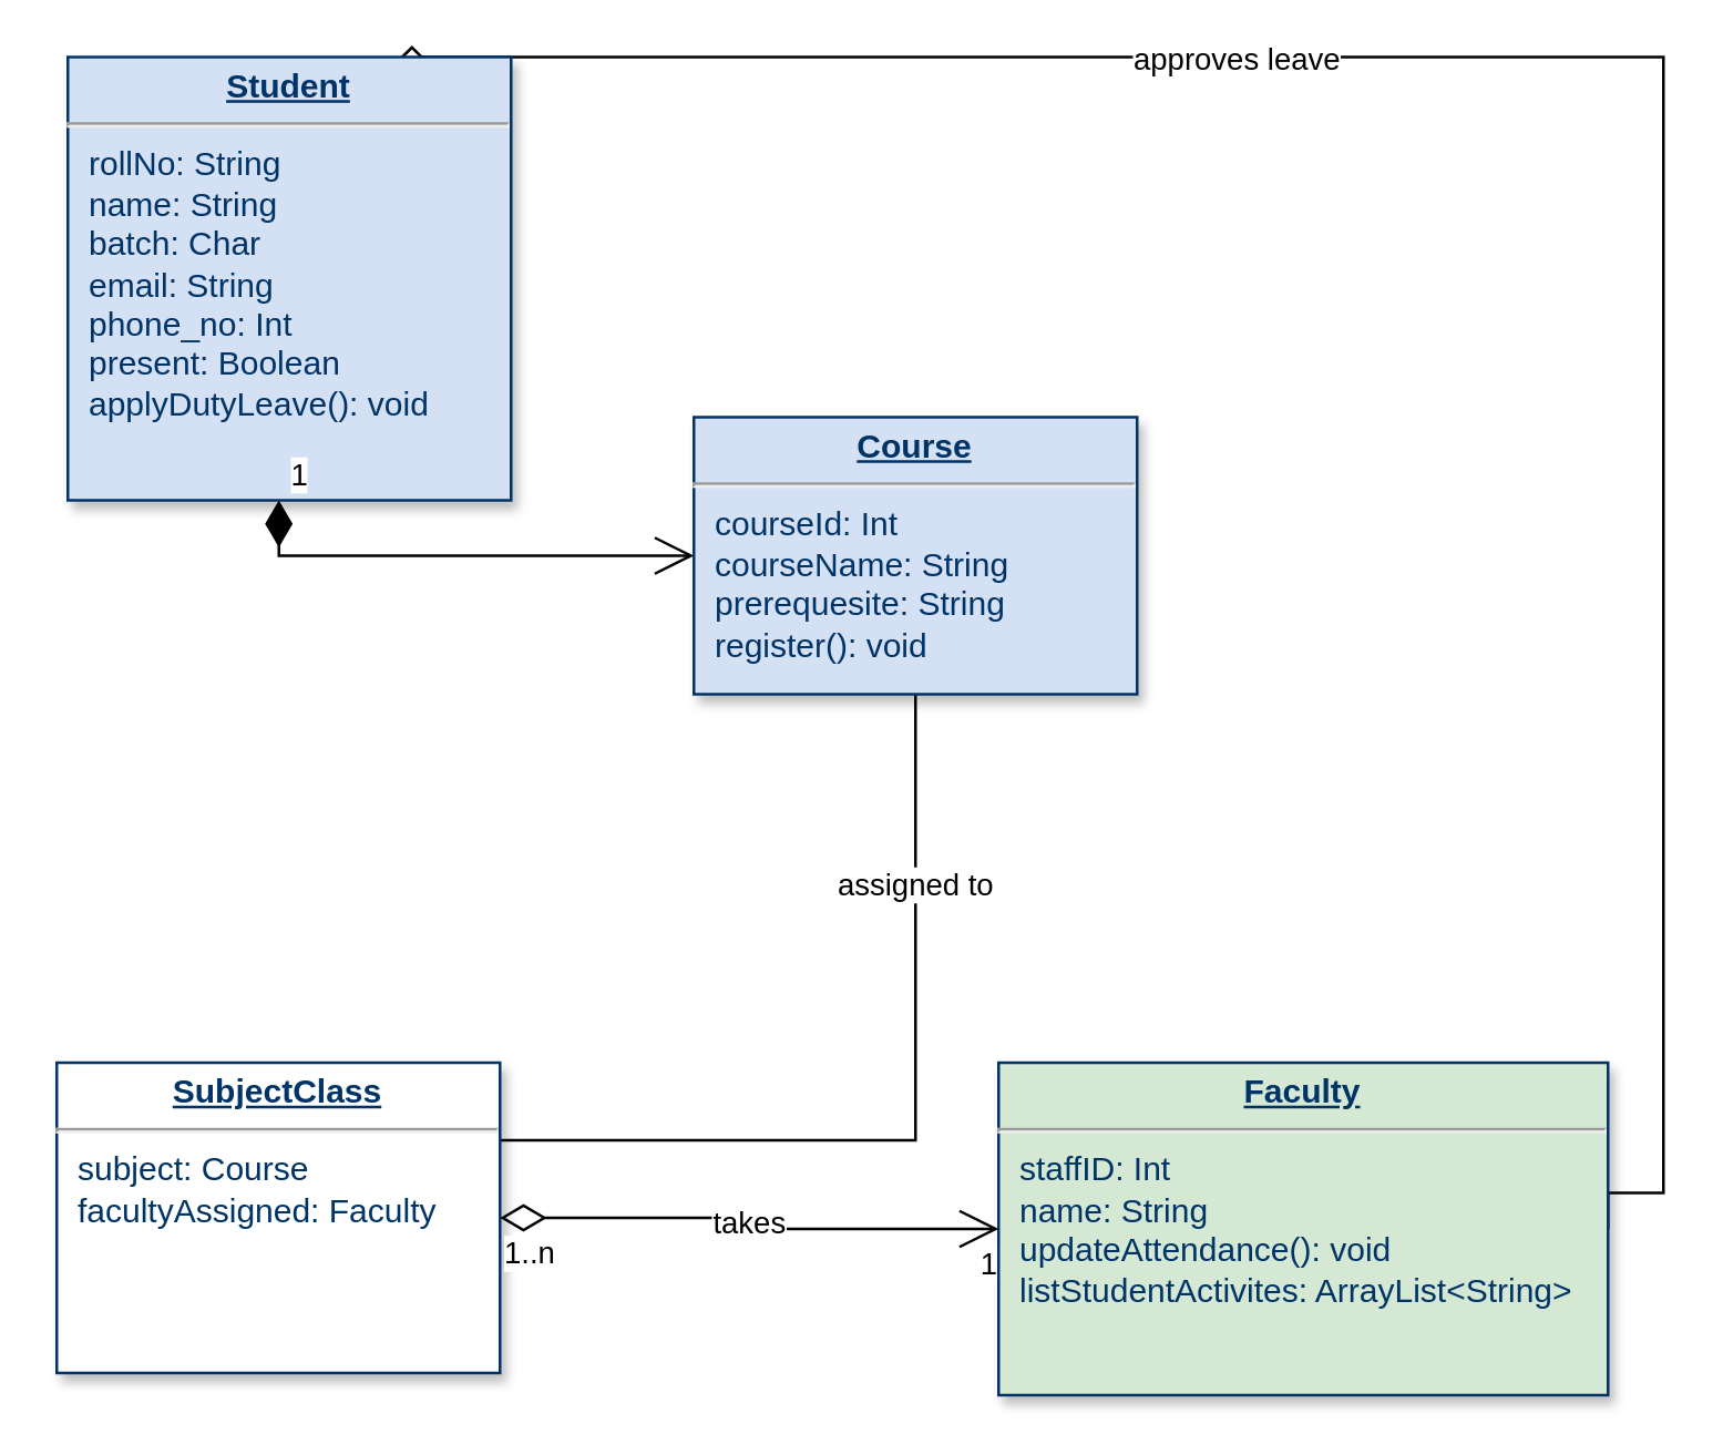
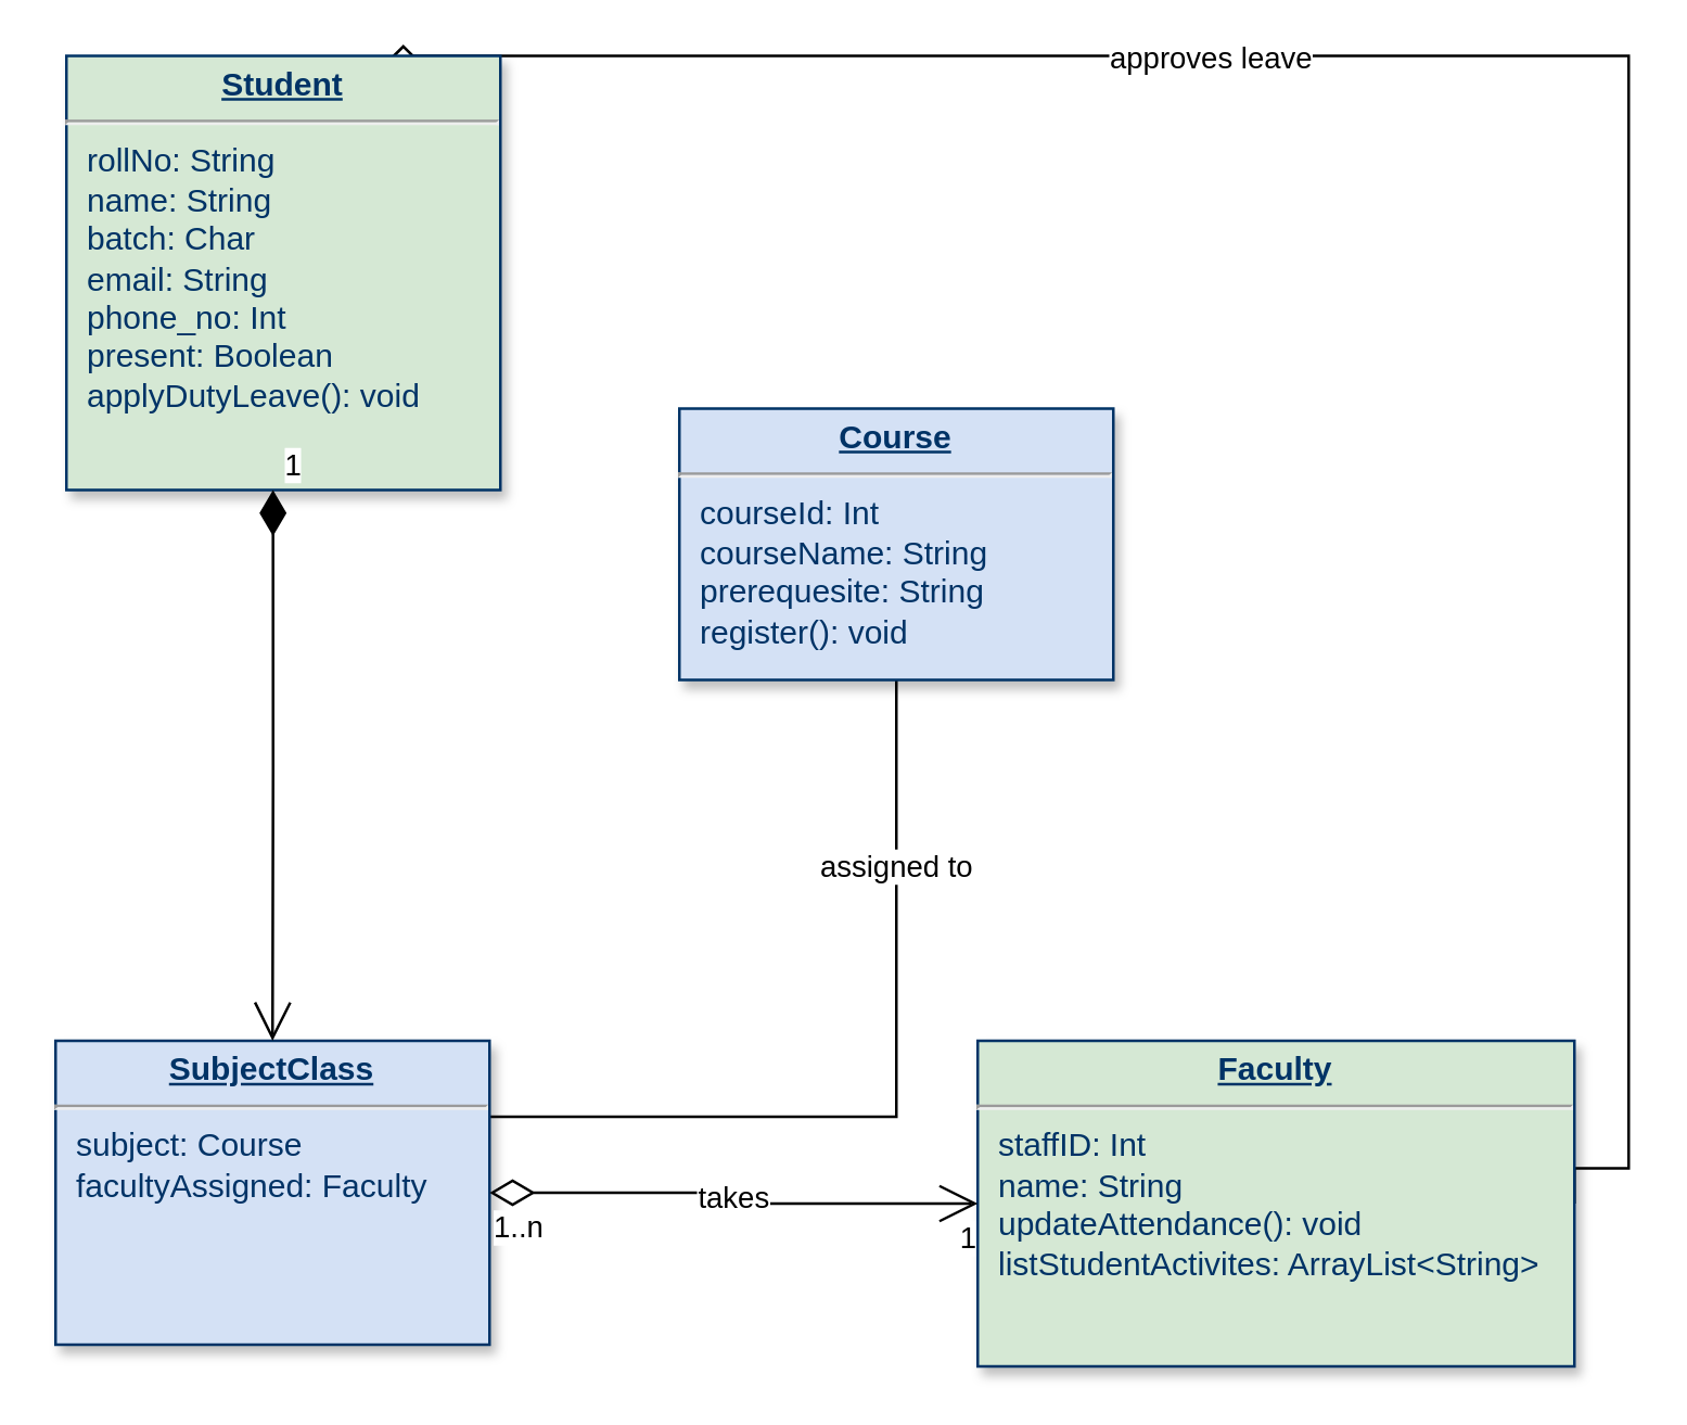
  <mxCell id="0" />
  <mxCell id="1" parent="0" />
  <mxCell id="2" style="edgeStyle=orthogonalEdgeStyle;rounded=0;orthogonalLoop=1;jettySize=auto;html=1;entryX=0.75;entryY=0;entryDx=0;entryDy=0;endArrow=diamond;endFill=0;exitX=1;exitY=0.5;exitDx=0;exitDy=0;" edge="1" parent="1" source="4" target="9"><mxGeometry relative="1" as="geometry"><Array as="points"><mxPoint x="600" y="430" /><mxPoint x="600" y="20" /></Array></mxGeometry></mxCell>
  <mxCell id="3" value="approves leave" style="edgeLabel;html=1;align=center;verticalAlign=middle;resizable=0;points=[];" vertex="1" connectable="0" parent="2"><mxGeometry x="0.331" y="1" relative="1" as="geometry"><mxPoint y="-1" as="offset" /></mxGeometry></mxCell>
  <mxCell id="4" value="&lt;p style=&quot;margin: 0px ; margin-top: 4px ; text-align: center ; text-decoration: underline&quot;&gt;&lt;strong&gt;Faculty&lt;/strong&gt;&lt;/p&gt;&lt;hr&gt;&lt;p style=&quot;margin: 0px ; margin-left: 8px&quot;&gt;staffID: Int&lt;/p&gt;&lt;p style=&quot;margin: 0px ; margin-left: 8px&quot;&gt;name: String&lt;/p&gt;&lt;p style=&quot;margin: 0px ; margin-left: 8px&quot;&gt;updateAttendance(): void&lt;/p&gt;&lt;p style=&quot;margin: 0px ; margin-left: 8px&quot;&gt;listStudentActivites: ArrayList&amp;lt;String&amp;gt;&lt;/p&gt;" style="verticalAlign=top;align=left;overflow=fill;fontSize=12;fontFamily=Helvetica;html=1;strokeColor=#003366;shadow=1;fillColor=#d5e8d4;fontColor=#003366;" parent="1" vertex="1"><mxGeometry x="360" y="383" width="220" height="120" as="geometry" /></mxCell>
  <mxCell id="5" style="edgeStyle=orthogonalEdgeStyle;rounded=0;orthogonalLoop=1;jettySize=auto;html=1;exitX=1;exitY=0.25;exitDx=0;exitDy=0;entryX=0.5;entryY=1;entryDx=0;entryDy=0;endArrow=none;endFill=0;" edge="1" parent="1" source="7" target="8"><mxGeometry relative="1" as="geometry" /></mxCell>
  <mxCell id="6" value="assigned to" style="edgeLabel;html=1;align=center;verticalAlign=middle;resizable=0;points=[];" vertex="1" connectable="0" parent="5"><mxGeometry x="0.564" y="1" relative="1" as="geometry"><mxPoint as="offset" /></mxGeometry></mxCell>
- <mxCell id="7" value="&lt;p style=&quot;margin: 0px ; margin-top: 4px ; text-align: center ; text-decoration: underline&quot;&gt;&lt;strong&gt;SubjectClass&lt;/strong&gt;&lt;/p&gt;&lt;hr&gt;&lt;p style=&quot;margin: 0px ; margin-left: 8px&quot;&gt;subject: Course&lt;/p&gt;&lt;p style=&quot;margin: 0px ; margin-left: 8px&quot;&gt;facultyAssigned: Faculty&lt;/p&gt;" style="verticalAlign=top;align=left;overflow=fill;fontSize=12;fontFamily=Helvetica;html=1;strokeColor=#003366;shadow=1;fillColor=#ffffff;fontColor=#003366;" parent="1" vertex="1"><mxGeometry x="20" y="383" width="160" height="112" as="geometry" /></mxCell>
+ <mxCell id="7" value="&lt;p style=&quot;margin: 0px ; margin-top: 4px ; text-align: center ; text-decoration: underline&quot;&gt;&lt;strong&gt;SubjectClass&lt;/strong&gt;&lt;/p&gt;&lt;hr&gt;&lt;p style=&quot;margin: 0px ; margin-left: 8px&quot;&gt;subject: Course&lt;/p&gt;&lt;p style=&quot;margin: 0px ; margin-left: 8px&quot;&gt;facultyAssigned: Faculty&lt;/p&gt;" style="verticalAlign=top;align=left;overflow=fill;fontSize=12;fontFamily=Helvetica;html=1;strokeColor=#003366;shadow=1;fillColor=#D4E1F5;fontColor=#003366" parent="1" vertex="1"><mxGeometry x="20" y="383" width="160" height="112" as="geometry" /></mxCell>
  <mxCell id="8" value="&lt;p style=&quot;margin: 0px ; margin-top: 4px ; text-align: center ; text-decoration: underline&quot;&gt;&lt;strong&gt;Course&lt;/strong&gt;&lt;/p&gt;&lt;hr&gt;&lt;p style=&quot;margin: 0px ; margin-left: 8px&quot;&gt;courseId: Int&lt;/p&gt;&lt;p style=&quot;margin: 0px ; margin-left: 8px&quot;&gt;courseName: String&lt;/p&gt;&lt;p style=&quot;margin: 0px ; margin-left: 8px&quot;&gt;prerequesite: String&lt;/p&gt;&lt;p style=&quot;margin: 0px ; margin-left: 8px&quot;&gt;register(): void&lt;/p&gt;" style="verticalAlign=top;align=left;overflow=fill;fontSize=12;fontFamily=Helvetica;html=1;strokeColor=#003366;shadow=1;fillColor=#D4E1F5;fontColor=#003366" parent="1" vertex="1"><mxGeometry x="250" y="150" width="160" height="100" as="geometry" /></mxCell>
- <mxCell id="9" value="&lt;p style=&quot;margin: 0px ; margin-top: 4px ; text-align: center ; text-decoration: underline&quot;&gt;&lt;strong&gt;Student&lt;/strong&gt;&lt;/p&gt;&lt;hr&gt;&lt;p style=&quot;margin: 0px ; margin-left: 8px&quot;&gt;rollNo: String&lt;/p&gt;&lt;p style=&quot;margin: 0px ; margin-left: 8px&quot;&gt;name: String&lt;/p&gt;&lt;p style=&quot;margin: 0px ; margin-left: 8px&quot;&gt;batch: Char&lt;/p&gt;&lt;p style=&quot;margin: 0px ; margin-left: 8px&quot;&gt;email: String&lt;/p&gt;&lt;p style=&quot;margin: 0px ; margin-left: 8px&quot;&gt;phone_no: Int&lt;/p&gt;&lt;p style=&quot;margin: 0px ; margin-left: 8px&quot;&gt;present: Boolean&lt;/p&gt;&lt;p style=&quot;margin: 0px ; margin-left: 8px&quot;&gt;applyDutyLeave(): void&lt;/p&gt;" style="verticalAlign=top;align=left;overflow=fill;fontSize=12;fontFamily=Helvetica;html=1;strokeColor=#003366;shadow=1;fillColor=#D4E1F5;fontColor=#003366" parent="1" vertex="1"><mxGeometry x="24" y="20" width="160" height="160" as="geometry" /></mxCell>
- <mxCell id="10" value="1" style="endArrow=open;html=1;endSize=12;startArrow=diamondThin;startSize=14;startFill=1;edgeStyle=orthogonalEdgeStyle;align=left;verticalAlign=bottom;rounded=0;exitX=0.476;exitY=1;exitDx=0;exitDy=0;exitPerimeter=0;" edge="1" parent="1" source="9" target="8"><mxGeometry x="-1" y="3" relative="1" as="geometry"><mxPoint x="80" y="340" as="sourcePoint" /><mxPoint x="240" y="340" as="targetPoint" /></mxGeometry></mxCell>
+ <mxCell id="9" value="&lt;p style=&quot;margin: 0px ; margin-top: 4px ; text-align: center ; text-decoration: underline&quot;&gt;&lt;strong&gt;Student&lt;/strong&gt;&lt;/p&gt;&lt;hr&gt;&lt;p style=&quot;margin: 0px ; margin-left: 8px&quot;&gt;rollNo: String&lt;/p&gt;&lt;p style=&quot;margin: 0px ; margin-left: 8px&quot;&gt;name: String&lt;/p&gt;&lt;p style=&quot;margin: 0px ; margin-left: 8px&quot;&gt;batch: Char&lt;/p&gt;&lt;p style=&quot;margin: 0px ; margin-left: 8px&quot;&gt;email: String&lt;/p&gt;&lt;p style=&quot;margin: 0px ; margin-left: 8px&quot;&gt;phone_no: Int&lt;/p&gt;&lt;p style=&quot;margin: 0px ; margin-left: 8px&quot;&gt;present: Boolean&lt;/p&gt;&lt;p style=&quot;margin: 0px ; margin-left: 8px&quot;&gt;applyDutyLeave(): void&lt;/p&gt;" style="verticalAlign=top;align=left;overflow=fill;fontSize=12;fontFamily=Helvetica;html=1;strokeColor=#003366;shadow=1;fillColor=#d5e8d4;fontColor=#003366;" parent="1" vertex="1"><mxGeometry x="24" y="20" width="160" height="160" as="geometry" /></mxCell>
+ <mxCell id="10" value="1" style="endArrow=open;html=1;endSize=12;startArrow=diamondThin;startSize=14;startFill=1;edgeStyle=orthogonalEdgeStyle;align=left;verticalAlign=bottom;rounded=0;exitX=0.476;exitY=1;exitDx=0;exitDy=0;exitPerimeter=0;entryX=0.5;entryY=0;entryDx=0;entryDy=0;" edge="1" parent="1" source="9" target="7"><mxGeometry x="-1" y="3" relative="1" as="geometry"><mxPoint x="80" y="340" as="sourcePoint" /><mxPoint x="240" y="340" as="targetPoint" /></mxGeometry></mxCell>
  <mxCell id="11" value="takes" style="endArrow=open;html=1;endSize=12;startArrow=diamondThin;startSize=14;startFill=0;edgeStyle=orthogonalEdgeStyle;rounded=0;exitX=1;exitY=0.5;exitDx=0;exitDy=0;entryX=0;entryY=0.5;entryDx=0;entryDy=0;" edge="1" parent="1" source="7" target="4"><mxGeometry relative="1" as="geometry"><mxPoint x="178" y="447" as="sourcePoint" /><mxPoint x="338" y="440" as="targetPoint" /></mxGeometry></mxCell>
  <mxCell id="12" value="1..n" style="edgeLabel;resizable=0;html=1;align=left;verticalAlign=top;fillColor=#33001A;" connectable="0" vertex="1" parent="11"><mxGeometry x="-1" relative="1" as="geometry" /></mxCell>
  <mxCell id="13" value="1" style="edgeLabel;resizable=0;html=1;align=right;verticalAlign=top;fillColor=#33001A;" connectable="0" vertex="1" parent="11"><mxGeometry x="1" relative="1" as="geometry" /></mxCell>
